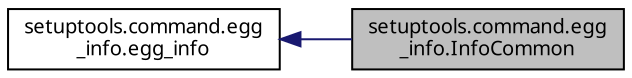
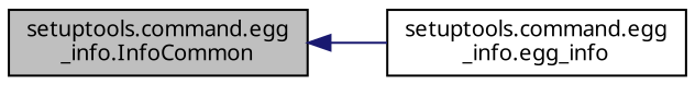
  digraph {
    rankdir=LR
    fontname="Noto Sans"
    node [color=black fontname="Noto Sans" fontsize=10 shape=record style=filled]
    n1 [fillcolor=grey75 fontcolor=black height=0.2 label="setuptools.command.egg\l_info.InfoCommon" width=0.4]
    n2 [fillcolor=white height=0.2 label="setuptools.command.egg\l_info.egg_info" width=0.4]
-   n2 -> n1 [color=midnightblue dir=back fontname="Noto Sans" fontsize=10 labelfontname=Helvetica labelfontsize=10 style=solid]
+   n1 -> n2 [color=midnightblue dir=back fontname="Noto Sans" fontsize=10 labelfontname=Helvetica labelfontsize=10 style=solid]
  }
